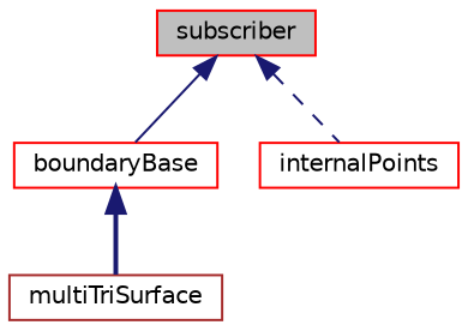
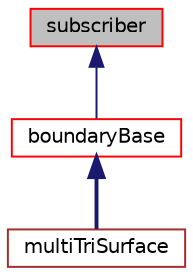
  digraph {
    node [color=red fillcolor=white fontname=Helvetica fontsize=10 shape=record style=filled]
    edge [color=midnightblue dir=back fontname=Helvetica fontsize=10 labelfontname=Helvetica labelfontsize=10]
    n1 [fillcolor=grey75 fontcolor=black height=0.2 label=subscriber width=0.4]
    n2 [height=0.2 label=boundaryBase width=0.4]
-   n3 [height=0.2 label=internalPoints width=0.4]
    n4 [color=brown height=0.2 label=multiTriSurface width=0.4]
    n1 -> n2 [style=solid]
-   n1 -> n3 [style=dashed]
    n2 -> n4 [style=bold]
  }
